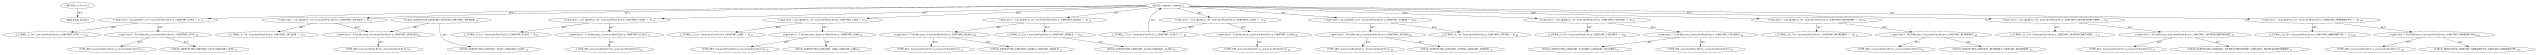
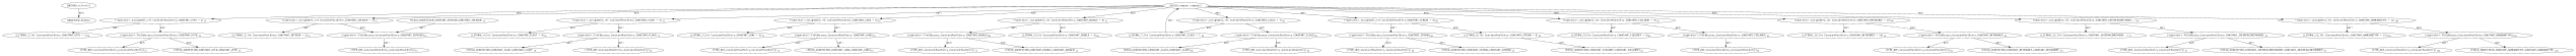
  digraph {
    fontname="Source Code Pro"
    node [fontname="Source Code Pro"]
    edge [fontname="Source Code Pro"]
    n1 [label=<(METHOD,&lt;clinit&gt;)>]
    n2 [label=<(MODIFIER,STATIC)>]
    n3 [label=<(BLOCK,&lt;empty&gt;,&lt;empty&gt;)>]
    n4 [label=<(&lt;operator&gt;.assignment,int ConstantPoolEntry.CONSTANT_UTF8 = 1)<SUB>70</SUB>>]
    n5 [label=<(&lt;operator&gt;.assignment,int ConstantPoolEntry.CONSTANT_INTEGER = 3)<SUB>73</SUB>>]
    n6 [label=<(&lt;operator&gt;.assignment,int ConstantPoolEntry.CONSTANT_FLOAT = 4)<SUB>76</SUB>>]
    n7 [label=<(&lt;operator&gt;.assignment,int ConstantPoolEntry.CONSTANT_LONG = 5)<SUB>79</SUB>>]
    n8 [label=<(&lt;operator&gt;.assignment,int ConstantPoolEntry.CONSTANT_DOUBLE = 6)<SUB>82</SUB>>]
    n9 [label=<(&lt;operator&gt;.assignment,int ConstantPoolEntry.CONSTANT_CLASS = 7)<SUB>85</SUB>>]
    n10 [label=<(&lt;operator&gt;.assignment,int ConstantPoolEntry.CONSTANT_STRING = 8)<SUB>88</SUB>>]
    n11 [label=<(&lt;operator&gt;.assignment,int ConstantPoolEntry.CONSTANT_FIELDREF = 9)<SUB>91</SUB>>]
    n12 [label=<(&lt;operator&gt;.assignment,int ConstantPoolEntry.CONSTANT_METHODREF = 10)<SUB>94</SUB>>]
    n13 [label=<(&lt;operator&gt;.assignment,int ConstantPoolEntry.CONSTANT_INTERFACEMETHODR...)<SUB>97</SUB>>]
    n14 [label=<(&lt;operator&gt;.assignment,int ConstantPoolEntry.CONSTANT_NAMEANDTYPE = 12)<SUB>100</SUB>>]
    n15 [label=<(&lt;operator&gt;.fieldAccess,ConstantPoolEntry.CONSTANT_UTF8)<SUB>70</SUB>>]
    n16 [label=<(LITERAL,1,int ConstantPoolEntry.CONSTANT_UTF8 = 1)<SUB>70</SUB>>]
    n17 [label=<(&lt;operator&gt;.fieldAccess,ConstantPoolEntry.CONSTANT_INTEGER)<SUB>73</SUB>>]
    n18 [label=<(LITERAL,3,int ConstantPoolEntry.CONSTANT_INTEGER = 3)<SUB>73</SUB>>]
    n19 [label=<(&lt;operator&gt;.fieldAccess,ConstantPoolEntry.CONSTANT_FLOAT)<SUB>72</SUB>>]
    n20 [label=<(LITERAL,4,int ConstantPoolEntry.CONSTANT_FLOAT = 4)<SUB>76</SUB>>]
    n21 [label=<(&lt;operator&gt;.fieldAccess,ConstantPoolEntry.CONSTANT_LONG)<SUB>79</SUB>>]
    n22 [label=<(LITERAL,5,int ConstantPoolEntry.CONSTANT_LONG = 5)<SUB>79</SUB>>]
    n23 [label=<(&lt;operator&gt;.fieldAccess,ConstantPoolEntry.CONSTANT_DOUBLE)<SUB>82</SUB>>]
    n24 [label=<(LITERAL,6,int ConstantPoolEntry.CONSTANT_DOUBLE = 6)<SUB>82</SUB>>]
    n25 [label=<(&lt;operator&gt;.fieldAccess,ConstantPoolEntry.CONSTANT_CLASS)<SUB>85</SUB>>]
    n26 [label=<(LITERAL,7,int ConstantPoolEntry.CONSTANT_CLASS = 7)<SUB>85</SUB>>]
    n27 [label=<(&lt;operator&gt;.fieldAccess,ConstantPoolEntry.CONSTANT_STRING)<SUB>88</SUB>>]
    n28 [label=<(LITERAL,8,int ConstantPoolEntry.CONSTANT_STRING = 8)<SUB>88</SUB>>]
    n29 [label=<(&lt;operator&gt;.fieldAccess,ConstantPoolEntry.CONSTANT_FIELDREF)<SUB>91</SUB>>]
    n30 [label=<(LITERAL,9,int ConstantPoolEntry.CONSTANT_FIELDREF = 9)<SUB>91</SUB>>]
    n31 [label=<(&lt;operator&gt;.fieldAccess,ConstantPoolEntry.CONSTANT_METHODREF)<SUB>94</SUB>>]
    n32 [label=<(LITERAL,10,int ConstantPoolEntry.CONSTANT_METHODREF = 10)<SUB>94</SUB>>]
    n33 [label=<(&lt;operator&gt;.fieldAccess,ConstantPoolEntry.CONSTANT_INTERFACEMETHODREF)<SUB>97</SUB>>]
    n34 [label=<(LITERAL,11,int ConstantPoolEntry.CONSTANT_INTERFACEMETHODR...)<SUB>97</SUB>>]
    n35 [label=<(&lt;operator&gt;.fieldAccess,ConstantPoolEntry.CONSTANT_NAMEANDTYPE)<SUB>100</SUB>>]
    n36 [label=<(LITERAL,12,int ConstantPoolEntry.CONSTANT_NAMEANDTYPE = 12)<SUB>100</SUB>>]
    n37 [label=<(TYPE_REF,ConstantPoolEntry,ConstantPoolEntry)<SUB>70</SUB>>]
    n38 [label=<(FIELD_IDENTIFIER,CONSTANT_UTF8,CONSTANT_UTF8)<SUB>70</SUB>>]
    n39 [label=<(TYPE_REF,ConstantPoolEntry,ConstantPoolEntry)<SUB>73</SUB>>]
    n40 [label=<(FIELD_IDENTIFIER,CONSTANT_INTEGER,CONSTANT_INTEGER)<SUB>73</SUB>>]
    n41 [label=<(TYPE_REF,ConstantPoolEntry,ConstantPoolEntry)<SUB>76</SUB>>]
    n42 [label=<(FIELD_IDENTIFIER,CONSTANT_FLOAT,CONSTANT_FLOAT)<SUB>76</SUB>>]
    n43 [label=<(TYPE_REF,ConstantPoolEntry,ConstantPoolEntry)<SUB>79</SUB>>]
    n44 [label=<(FIELD_IDENTIFIER,CONSTANT_LONG,CONSTANT_LONG)<SUB>79</SUB>>]
    n45 [label=<(TYPE_REF,ConstantPoolEntry,ConstantPoolEntry)<SUB>82</SUB>>]
    n46 [label=<(FIELD_IDENTIFIER,CONSTANT_DOUBLE,CONSTANT_DOUBLE)<SUB>82</SUB>>]
    n47 [label=<(TYPE_REF,ConstantPoolEntry,ConstantPoolEntry)<SUB>85</SUB>>]
    n48 [label=<(FIELD_IDENTIFIER,CONSTANT_CLASS,CONSTANT_CLASS)<SUB>85</SUB>>]
    n49 [label=<(TYPE_REF,ConstantPoolEntry,ConstantPoolEntry)<SUB>88</SUB>>]
    n50 [label=<(FIELD_IDENTIFIER,CONSTANT_STRING,CONSTANT_STRING)<SUB>88</SUB>>]
    n51 [label=<(TYPE_REF,ConstantPoolEntry,ConstantPoolEntry)<SUB>91</SUB>>]
    n52 [label=<(FIELD_IDENTIFIER,CONSTANT_FIELDREF,CONSTANT_FIELDREF)<SUB>91</SUB>>]
    n53 [label=<(TYPE_REF,ConstantPoolEntry,ConstantPoolEntry)<SUB>94</SUB>>]
    n54 [label=<(FIELD_IDENTIFIER,CONSTANT_METHODREF,CONSTANT_METHODREF)<SUB>94</SUB>>]
    n55 [label=<(TYPE_REF,ConstantPoolEntry,ConstantPoolEntry)<SUB>97</SUB>>]
    n56 [label=<(FIELD_IDENTIFIER,CONSTANT_INTERFACEMETHODREF,CONSTANT_INTERFACEMETHODREF)<SUB>97</SUB>>]
    n57 [label=<(TYPE_REF,ConstantPoolEntry,ConstantPoolEntry)<SUB>100</SUB>>]
    n58 [label=<(FIELD_IDENTIFIER,CONSTANT_NAMEANDTYPE,CONSTANT_NAMEANDTYPE)<SUB>100</SUB>>]
    n1 -> n2 [label="AST: "]
    n3 -> n4 [label="AST: "]
    n3 -> n5 [label="AST: "]
    n3 -> n6 [label="AST: "]
    n3 -> n7 [label="AST: "]
    n3 -> n8 [label="AST: "]
    n3 -> n9 [label="AST: "]
    n3 -> n10 [label="AST: "]
    n3 -> n11 [label="AST: "]
    n3 -> n12 [label="AST: "]
    n3 -> n13 [label="AST: "]
    n3 -> n14 [label="AST: "]
    n4 -> n15 [label="AST: "]
    n4 -> n16 [label="AST: "]
    n5 -> n17 [label="AST: "]
    n5 -> n18 [label="AST: "]
    n6 -> n19 [label="AST: "]
    n6 -> n20 [label="AST: "]
    n7 -> n21 [label="AST: "]
    n7 -> n22 [label="AST: "]
    n8 -> n23 [label="AST: "]
    n8 -> n24 [label="AST: "]
    n9 -> n25 [label="AST: "]
    n9 -> n26 [label="AST: "]
    n10 -> n27 [label="AST: "]
    n10 -> n28 [label="AST: "]
    n11 -> n29 [label="AST: "]
    n11 -> n30 [label="AST: "]
    n12 -> n31 [label="AST: "]
    n12 -> n32 [label="AST: "]
    n13 -> n33 [label="AST: "]
    n13 -> n34 [label="AST: "]
    n14 -> n35 [label="AST: "]
    n14 -> n36 [label="AST: "]
    n15 -> n37 [label="AST: "]
    n15 -> n38 [label="AST: "]
    n17 -> n39 [label="AST: "]
    n19 -> n41 [label="AST: "]
-   n40 -> n42 [label="AST: "]
+   n19 -> n42 [label="AST: "]
    n21 -> n43 [label="AST: "]
    n21 -> n44 [label="AST: "]
    n23 -> n45 [label="AST: "]
    n23 -> n46 [label="AST: "]
    n25 -> n47 [label="AST: "]
-   n24 -> n48 [label="AST: "]
+   n25 -> n48 [label="AST: "]
    n26 -> n3 [label="AST: "]
    n27 -> n49 [label="AST: "]
    n27 -> n50 [label="AST: "]
    n29 -> n51 [label="AST: "]
-   n29 -> n52 [label="AST: "]
+   n28 -> n52 [label="AST: "]
    n31 -> n53 [label="AST: "]
    n31 -> n54 [label="AST: "]
    n33 -> n55 [label="AST: "]
    n33 -> n56 [label="AST: "]
    n35 -> n57 [label="AST: "]
    n35 -> n58 [label="AST: "]
    n40 -> n17 [label="AST: "]
  }
